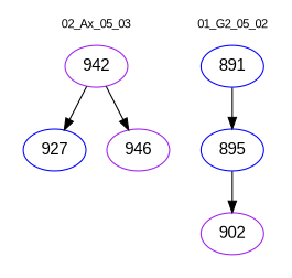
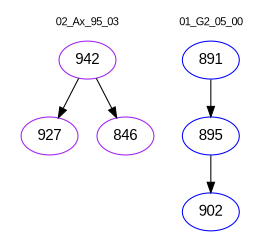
  digraph {
    fontname="Liberation Sans"
    node [color=blue fontname="Liberation Sans"]
    edge [color=black fontname="Liberation Sans"]
    n1 [color=purple label=942]
-   n2 [label=927]
-   n3 [color=purple label=946]
+   n2 [color=purple label=927]
+   n3 [color=purple label=846]
    n4 [label=891]
    n5 [label=895]
-   n6 [color=purple label=902]
+   n6 [label=902]
    subgraph cluster_1 {
      color=white
      fontsize=10
-     label="02_Ax_05_03"
+     label="02_Ax_95_03"
      n1
      n2
      n3
    }
    subgraph cluster_2 {
      color=white
      fontsize=10
-     label="01_G2_05_02"
+     label="01_G2_05_00"
      n4
      n5
      n6
    }
    n1 -> n2
    n1 -> n3
    n4 -> n5
    n5 -> n6
  }
